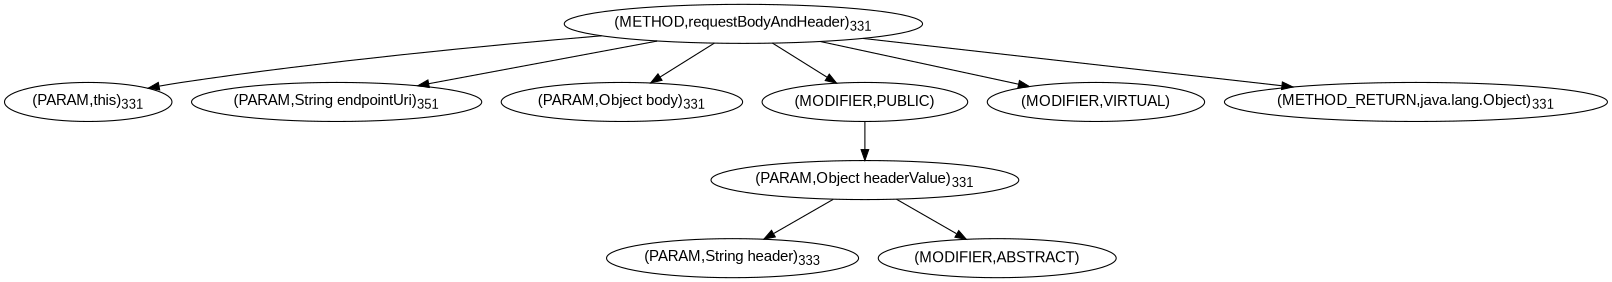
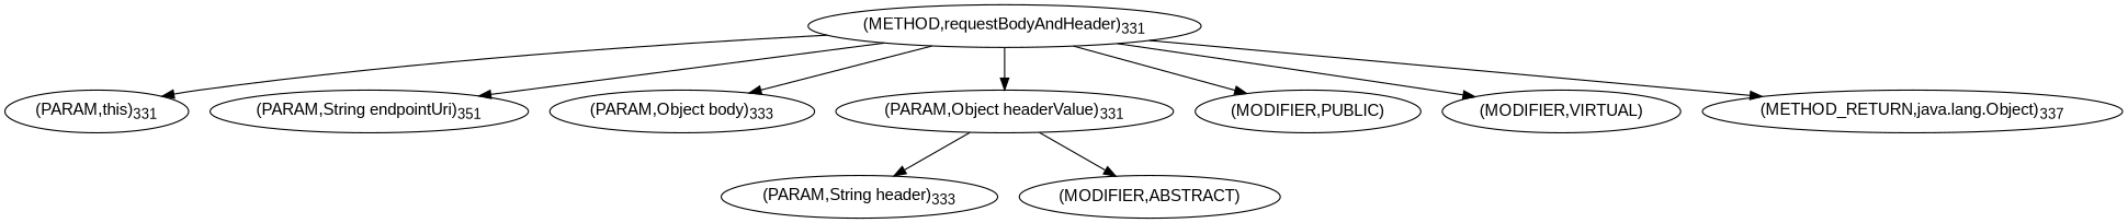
  digraph {
    fontname="Liberation Sans"
    node [fontname="Liberation Sans"]
    edge [fontname="Liberation Sans"]
    n1 [label=<(METHOD,requestBodyAndHeader)<SUB>331</SUB>>]
    n2 [label=<(PARAM,this)<SUB>331</SUB>>]
    n3 [label=<(PARAM,String endpointUri)<SUB>351</SUB>>]
-   n4 [label=<(PARAM,Object body)<SUB>331</SUB>>]
+   n4 [label=<(PARAM,Object body)<SUB>333</SUB>>]
    n5 [label=<(PARAM,Object headerValue)<SUB>331</SUB>>]
    n6 [label=<(MODIFIER,PUBLIC)>]
    n7 [label=<(MODIFIER,VIRTUAL)>]
-   n8 [label=<(METHOD_RETURN,java.lang.Object)<SUB>331</SUB>>]
+   n8 [label=<(METHOD_RETURN,java.lang.Object)<SUB>337</SUB>>]
    n9 [label=<(PARAM,String header)<SUB>333</SUB>>]
    n10 [label=<(MODIFIER,ABSTRACT)>]
    n1 -> n2
    n1 -> n3
    n1 -> n4
-   n6 -> n5
+   n1 -> n5
    n1 -> n6
    n1 -> n7
    n1 -> n8
    n5 -> n9
    n5 -> n10
  }
